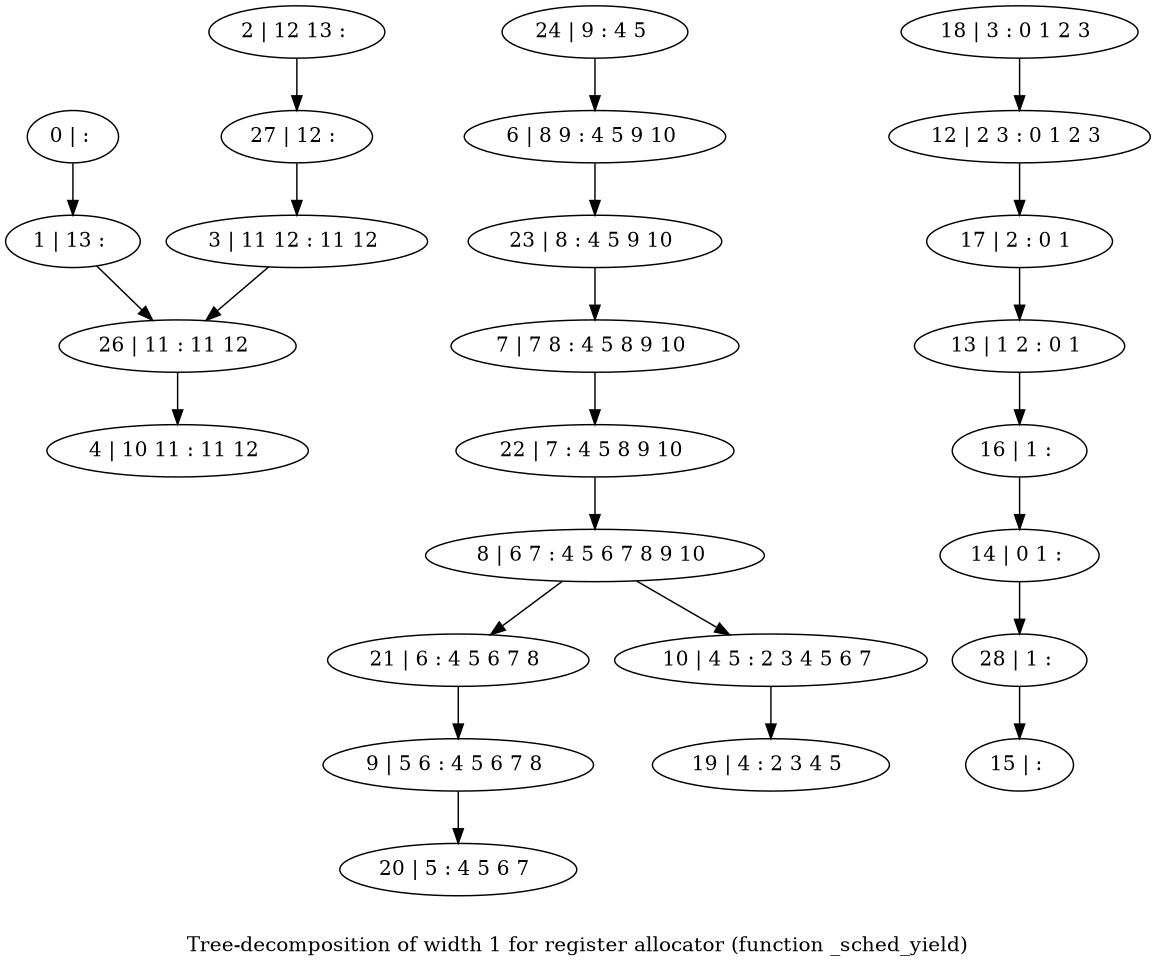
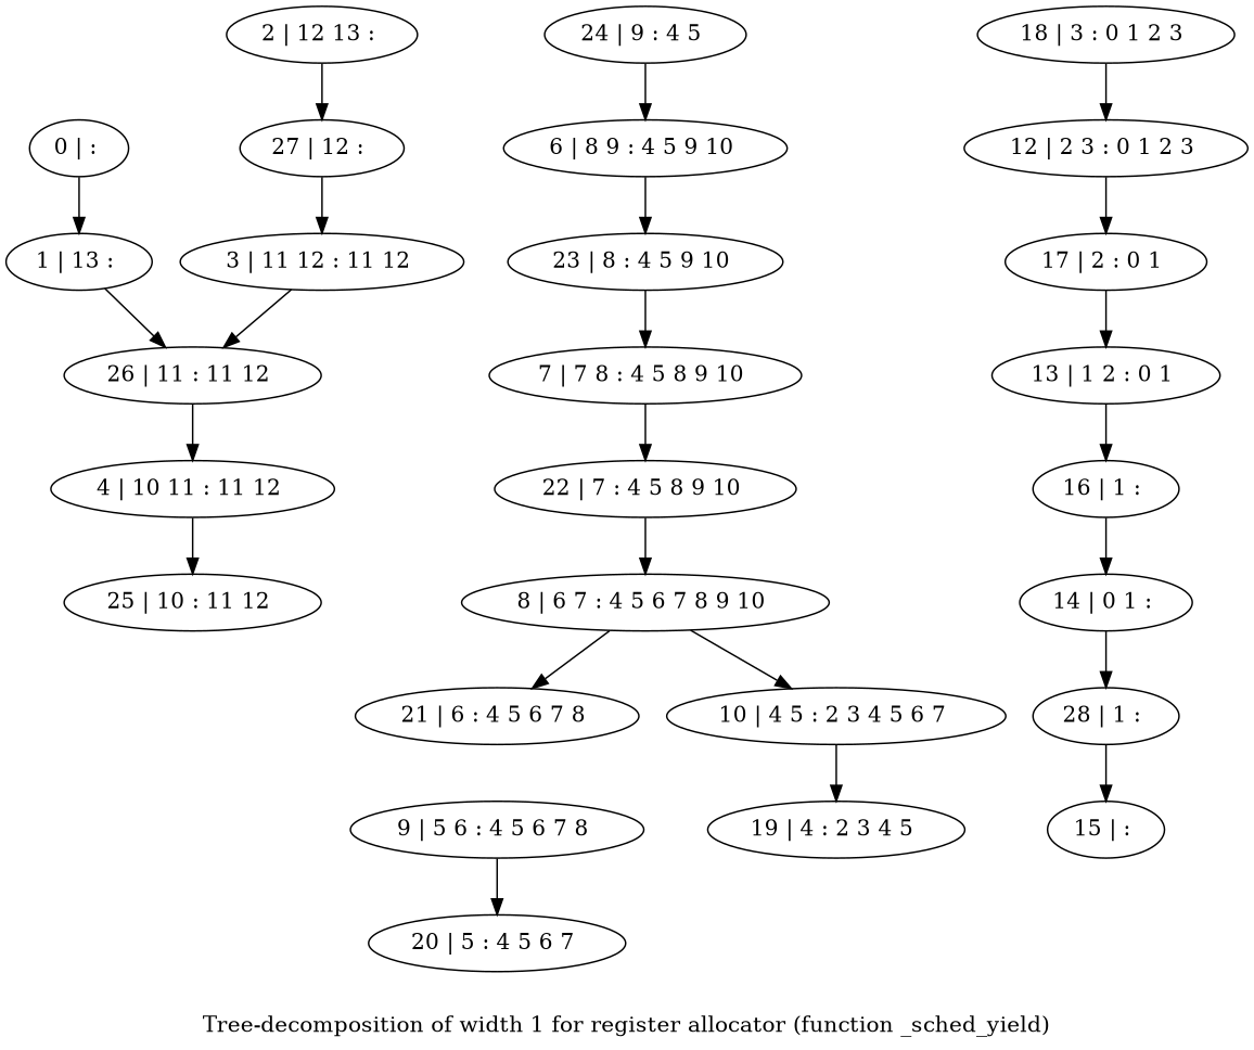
  digraph {
    label="Tree-decomposition of width 1 for register allocator (function _sched_yield)"
    n1 [label="0 | : "]
    n2 [label="1 | 13 : "]
    n3 [label="26 | 11 : 11 12 "]
    n4 [label="2 | 12 13 : "]
    n5 [label="27 | 12 : "]
    n6 [label="3 | 11 12 : 11 12 "]
    n7 [label="4 | 10 11 : 11 12 "]
+   n8 [label="25 | 10 : 11 12 "]
    n9 [label="24 | 9 : 4 5 "]
    n10 [label="6 | 8 9 : 4 5 9 10 "]
    n11 [label="23 | 8 : 4 5 9 10 "]
    n12 [label="7 | 7 8 : 4 5 8 9 10 "]
    n13 [label="22 | 7 : 4 5 8 9 10 "]
    n14 [label="8 | 6 7 : 4 5 6 7 8 9 10 "]
    n15 [label="21 | 6 : 4 5 6 7 8 "]
    n16 [label="10 | 4 5 : 2 3 4 5 6 7 "]
    n17 [label="9 | 5 6 : 4 5 6 7 8 "]
    n18 [label="20 | 5 : 4 5 6 7 "]
    n19 [label="19 | 4 : 2 3 4 5 "]
    n20 [label="18 | 3 : 0 1 2 3 "]
    n21 [label="12 | 2 3 : 0 1 2 3 "]
    n22 [label="17 | 2 : 0 1 "]
    n23 [label="13 | 1 2 : 0 1 "]
    n24 [label="16 | 1 : "]
    n25 [label="14 | 0 1 : "]
    n26 [label="28 | 1 : "]
    n27 [label="15 | : "]
    n1 -> n2
    n2 -> n3
    n3 -> n7
    n4 -> n5
    n5 -> n6
    n6 -> n3
+   n7 -> n8
    n9 -> n10
    n10 -> n11
    n11 -> n12
    n12 -> n13
    n13 -> n14
    n14 -> n15
    n14 -> n16
-   n15 -> n17
    n16 -> n19
    n17 -> n18
    n20 -> n21
    n21 -> n22
    n22 -> n23
    n23 -> n24
    n24 -> n25
    n25 -> n26
    n26 -> n27
  }
